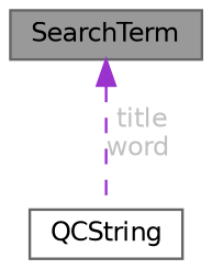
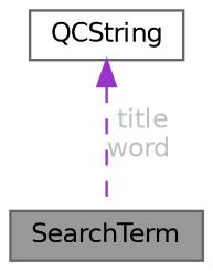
  digraph {
    node [color=gray40 fontname=Helvetica fontsize=10 shape=box style=filled]
    n1 [fillcolor=grey60 fontcolor=black height=0.2 label=SearchTerm width=0.4]
    n2 [fillcolor=white height=0.2 label=QCString width=0.4]
-   n1 -> n2 [color=darkorchid3 dir=back fontcolor=grey fontname=Helvetica fontsize=10 label=" title\nword" labelfontname=Helvetica labelfontsize=10 style=dashed]
+   n2 -> n1 [color=darkorchid3 dir=back fontcolor=grey fontname=Helvetica fontsize=10 label=" title\nword" labelfontname=Helvetica labelfontsize=10 style=dashed]
  }
